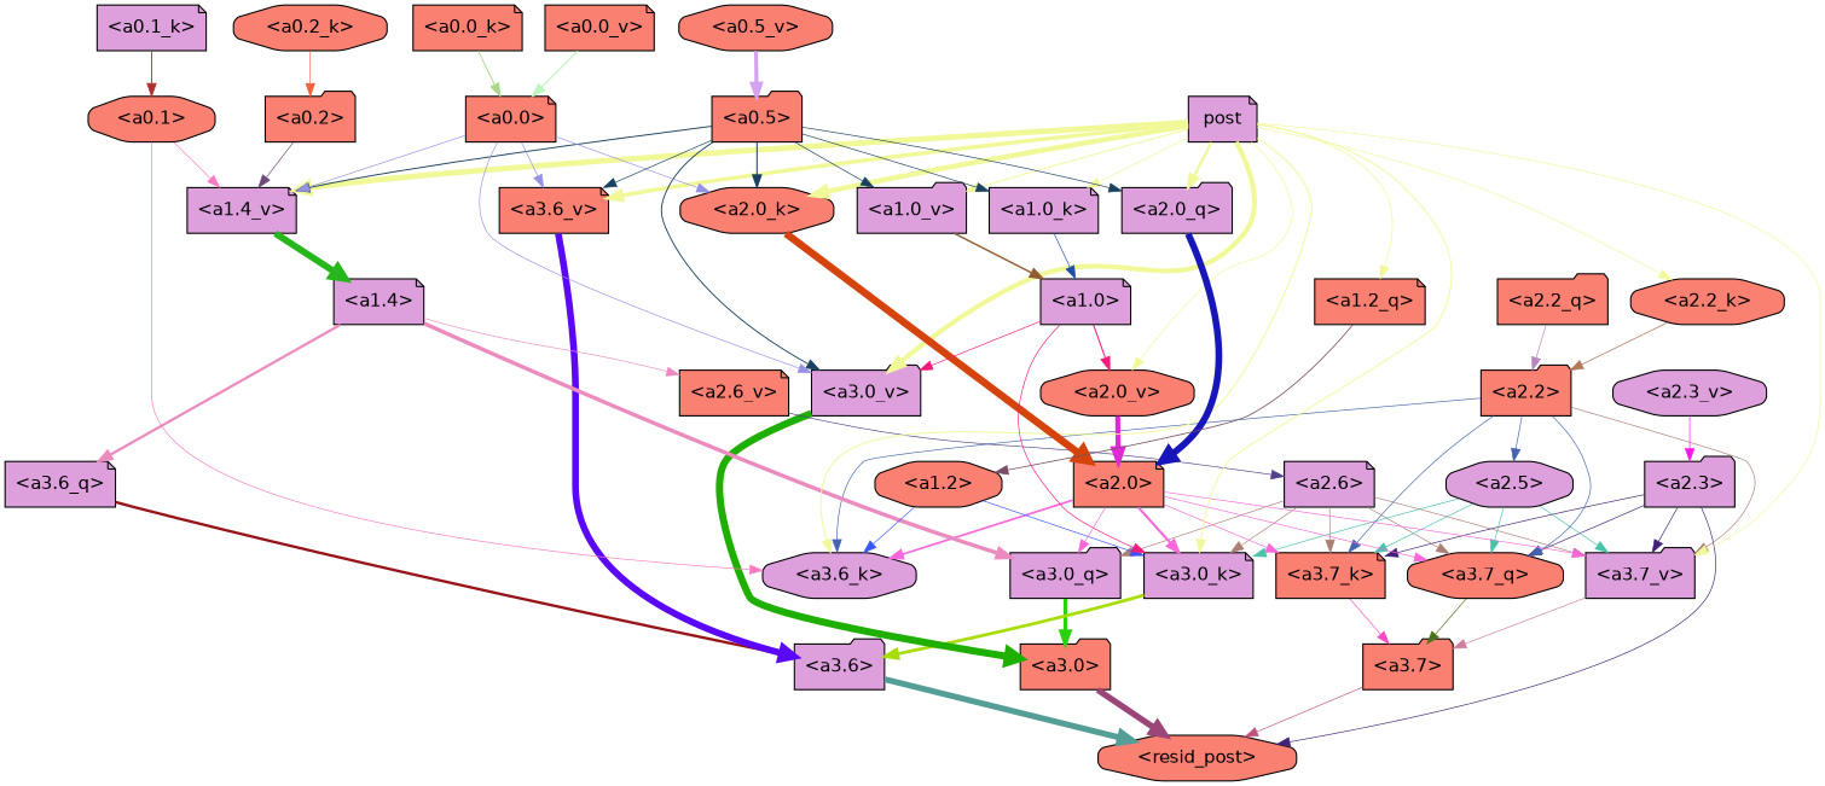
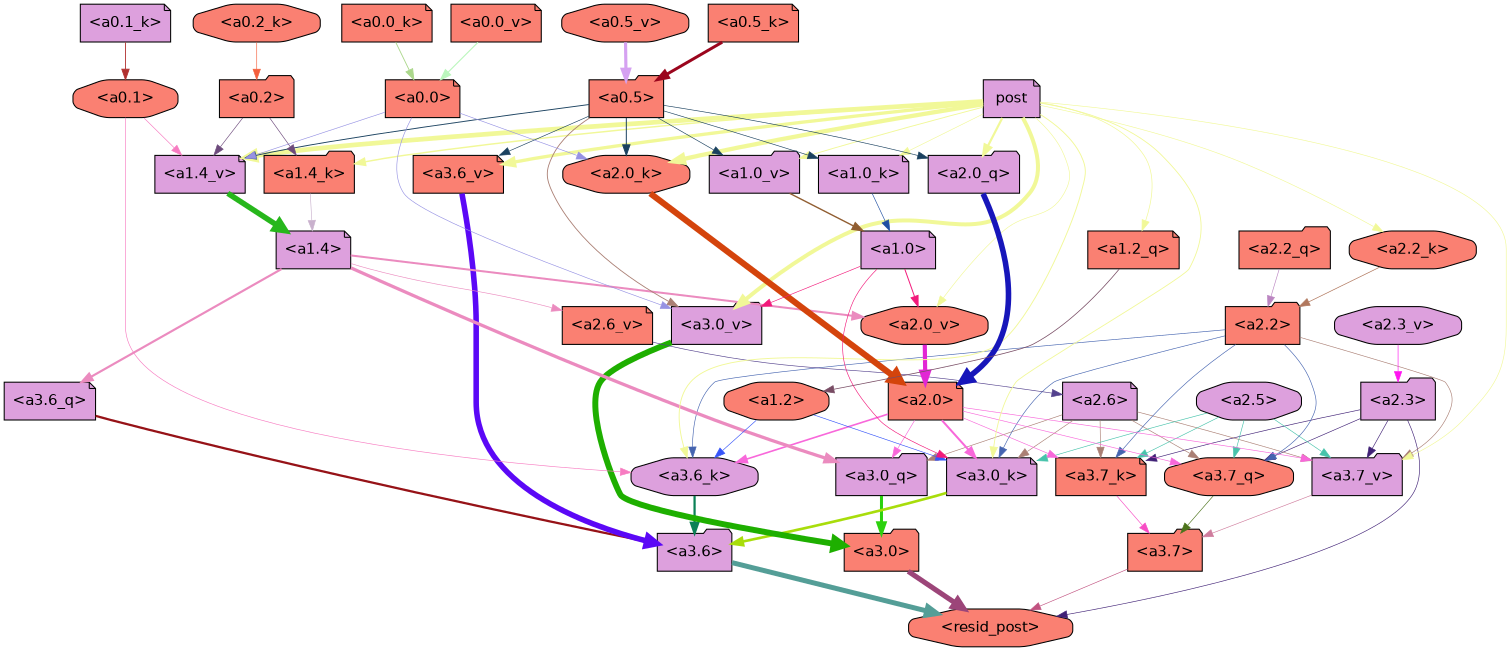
  strict digraph {
    splines=true
    node [color=black fillcolor=salmon fontname=Helvetica shape=note style="filled, rounded"]
    edge [color="#f1f898" penwidth=0.6]
    "<a3.7>" [shape=folder]
    "<resid_post>" [shape=octagon]
    "<a3.6>" [fillcolor=plum shape=folder]
    "<a3.0>" [shape=folder]
    "<a2.3>" [fillcolor=plum shape=folder]
    "<a3.7_q>" [shape=octagon]
    "<a3.7_k>"
    "<a3.7_v>" [fillcolor=plum shape=folder]
    "<a3.6_q>" [fillcolor=plum]
    "<a3.0_q>" [fillcolor=plum shape=folder]
    "<a3.6_k>" [fillcolor=plum shape=octagon]
    "<a3.0_k>" [fillcolor=plum]
    "<a3.6_v>"
    "<a3.0_v>" [fillcolor=plum shape=folder]
    "<a2.6>" [fillcolor=plum]
    "<a2.5>" [fillcolor=plum shape=octagon]
    "<a2.2>" [shape=folder]
    "<a2.0>"
    "<a1.4>" [fillcolor=plum]
    "<a2.6_v>"
    "<a2.0_v>" [shape=octagon]
    "<a1.2>" [shape=octagon]
    "<a0.1>" [shape=octagon]
    "<a1.4_v>" [fillcolor=plum]
    n25 [fillcolor=plum label=post]
    "<a2.0_q>" [fillcolor=plum shape=folder]
    "<a2.2_k>" [shape=octagon]
    "<a2.0_k>" [shape=octagon]
    "<a1.2_q>"
+   "<a1.4_k>" [shape=folder]
    "<a1.0_k>" [fillcolor=plum]
    "<a1.0_v>" [fillcolor=plum shape=folder]
    "<a1.0>" [fillcolor=plum]
    "<a0.5>" [shape=folder]
    "<a0.0>"
    "<a2.2_q>" [shape=folder]
    "<a2.3_v>" [fillcolor=plum shape=octagon]
    "<a0.2>" [shape=folder]
+   "<a0.5_k>"
    "<a0.2_k>" [shape=octagon]
    "<a0.1_k>" [fillcolor=plum]
    "<a0.0_k>"
    "<a0.5_v>" [shape=octagon]
    "<a0.0_v>"
    "<a3.7>" -> "<resid_post>" [color="#c15280"]
    "<a3.6>" -> "<resid_post>" [color="#549e97" penwidth=4.751592040061951]
    "<a3.0>" -> "<resid_post>" [color="#9c4579" penwidth=4.904066681861877]
    "<a2.3>" -> "<resid_post>" [color="#402176"]
    "<a2.3>" -> "<a3.7_q>" [color="#402176"]
    "<a2.3>" -> "<a3.7_k>" [color="#402176" penwidth=0.6069068089127541]
    "<a2.3>" -> "<a3.7_v>" [color="#402176"]
    "<a3.7_q>" -> "<a3.7>" [color="#4c731b"]
    "<a3.7_k>" -> "<a3.7>" [color="#f74cc4"]
    "<a3.7_v>" -> "<a3.7>" [color="#cf7c9d"]
    "<a3.6_q>" -> "<a3.6>" [color="#961217" penwidth=2.160832464694977]
    "<a3.0_q>" -> "<a3.0>" [color="#2cd10e" penwidth=2.870753765106201]
+   "<a3.6_k>" -> "<a3.6>" [color="#0b8157" penwidth=2.13908451795578]
    "<a3.0_k>" -> "<a3.6>" [color="#a8dd0b" penwidth=2.520303964614868]
    "<a3.6_v>" -> "<a3.6>" [color="#5b08f6" penwidth=5.297133803367615]
    "<a3.0_v>" -> "<a3.0>" [color="#1eaf00" penwidth=5.680712580680847]
    "<a2.6>" -> "<a3.7_q>" [color="#aa7f74"]
    "<a2.6>" -> "<a3.7_k>" [color="#aa7f74"]
    "<a2.6>" -> "<a3.7_v>" [color="#aa7f74"]
    "<a2.6>" -> "<a3.0_q>" [color="#aa7f74"]
    "<a2.6>" -> "<a3.0_k>" [color="#aa7f74"]
    "<a2.5>" -> "<a3.7_q>" [color="#47c3ab"]
    "<a2.5>" -> "<a3.7_k>" [color="#47c3ab"]
    "<a2.5>" -> "<a3.7_v>" [color="#47c3ab"]
    "<a2.5>" -> "<a3.0_k>" [color="#47c3ab"]
    "<a2.2>" -> "<a3.7_q>" [color="#4564b0"]
    "<a2.2>" -> "<a3.7_k>" [color="#4564b0"]
    "<a2.2>" -> "<a3.7_v>" [color="#aa7f74"]
    "<a2.2>" -> "<a3.6_k>" [color="#4564b0"]
-   "<a2.2>" -> "<a2.5>" [color="#4564b0"]
+   "<a2.2>" -> "<a3.0_k>" [color="#4564b0"]
    "<a2.0>" -> "<a3.7_q>" [color="#f868da"]
    "<a2.0>" -> "<a3.7_k>" [color="#f868da"]
    "<a2.0>" -> "<a3.7_v>" [color="#f868da"]
    "<a2.0>" -> "<a3.0_q>" [color="#f868da"]
    "<a2.0>" -> "<a3.6_k>" [color="#f868da" penwidth=1.564806342124939]
    "<a2.0>" -> "<a3.0_k>" [color="#f868da" penwidth=1.9353990852832794]
    "<a1.4>" -> "<a3.6_q>" [color="#eb8bbf" penwidth=2.0727532356977463]
    "<a1.4>" -> "<a3.0_q>" [color="#eb8bbf" penwidth=3.1279823780059814]
    "<a1.4>" -> "<a2.6_v>" [color="#eb8bbf"]
+   "<a1.4>" -> "<a2.0_v>" [color="#eb8bbf" penwidth=1.9170897603034973]
    "<a2.6_v>" -> "<a2.6>" [color="#53418d"]
    "<a2.0_v>" -> "<a2.0>" [color="#e227d4" penwidth=3.9621697664260864]
    "<a1.2>" -> "<a3.6_k>" [color="#3755f9"]
    "<a1.2>" -> "<a3.0_k>" [color="#3755f9"]
    "<a0.1>" -> "<a3.6_k>" [color="#f77bc1"]
    "<a0.1>" -> "<a1.4_v>" [color="#f77bc1" penwidth=0.6202214732766151]
    "<a1.4_v>" -> "<a1.4>" [color="#27b71c" penwidth=5.280138969421387]
    n25 -> "<a3.7_v>"
    n25 -> "<a3.6_k>" [penwidth=0.8915999233722687]
    n25 -> "<a3.0_k>" [penwidth=0.832088902592659]
    n25 -> "<a3.6_v>" [penwidth=3.1840110421180725]
    n25 -> "<a3.0_v>" [penwidth=3.8132747188210487]
    n25 -> "<a2.0_v>"
    n25 -> "<a1.4_v>" [penwidth=4.4888065457344055]
    n25 -> "<a2.0_q>" [penwidth=2.084651827812195]
    n25 -> "<a2.2_k>"
    n25 -> "<a2.0_k>" [penwidth=4.084526404738426]
    n25 -> "<a1.2_q>" [penwidth=0.6670737266540527]
+   n25 -> "<a1.4_k>" [penwidth=1.3912410736083984]
    n25 -> "<a1.0_k>"
    n25 -> "<a1.0_v>" [penwidth=0.8796700537204742]
    "<a2.0_q>" -> "<a2.0>" [color="#1716ba" penwidth=5.29856276512146]
    "<a2.2_k>" -> "<a2.2>" [color="#b1785e" penwidth=0.6722683310508728]
    "<a2.0_k>" -> "<a2.0>" [color="#d4440c" penwidth=5.859246134757996]
    "<a1.2_q>" -> "<a1.2>" [color="#784c64" penwidth=0.7185482024215162]
+   "<a1.4_k>" -> "<a1.4>" [color="#c9b1cd"]
    "<a1.0_k>" -> "<a1.0>" [color="#1f4fa2"]
    "<a1.0_v>" -> "<a1.0>" [color="#905d31" penwidth=1.318962275981903]
    "<a1.0>" -> "<a3.0_k>" [color="#f21a7b"]
    "<a1.0>" -> "<a3.0_v>" [color="#f21a7b"]
    "<a1.0>" -> "<a2.0_v>" [color="#f21a7b" penwidth=0.9450988052412868]
    "<a0.5>" -> "<a3.6_v>" [color="#1a415f"]
-   "<a0.5>" -> "<a3.0_v>" [color="#1a415f" penwidth=0.8331108838319778]
+   "<a0.5>" -> "<a3.0_v>" [color="#aa7f74" penwidth=0.8331108838319778]
    "<a0.5>" -> "<a1.4_v>" [color="#1a415f" penwidth=0.8757842034101486]
    "<a0.5>" -> "<a2.0_q>" [color="#1a415f"]
    "<a0.5>" -> "<a2.0_k>" [color="#1a415f" penwidth=0.9412797391414642]
    "<a0.5>" -> "<a1.0_k>" [color="#1a415f"]
    "<a0.5>" -> "<a1.0_v>" [color="#1a415f"]
-   "<a0.0>" -> "<a3.6_v>" [color="#9692e3"]
    "<a0.0>" -> "<a3.0_v>" [color="#9692e3"]
    "<a0.0>" -> "<a1.4_v>" [color="#9692e3"]
    "<a0.0>" -> "<a2.0_k>" [color="#9692e3"]
    "<a2.2_q>" -> "<a2.2>" [color="#bb85c1"]
    "<a2.3_v>" -> "<a2.3>" [color="#ff15f0"]
    "<a0.2>" -> "<a1.4_v>" [color="#6d4a7c"]
+   "<a0.2>" -> "<a1.4_k>" [color="#6d4a7c"]
+   "<a0.5_k>" -> "<a0.5>" [color="#9b051d" penwidth=2.847884178161621]
    "<a0.2_k>" -> "<a0.2>" [color="#f45f3c"]
    "<a0.1_k>" -> "<a0.1>" [color="#b1302f" penwidth=0.8383780717849731]
    "<a0.0_k>" -> "<a0.0>" [color="#abd78b" penwidth=0.8456957042217255]
    "<a0.5_v>" -> "<a0.5>" [color="#d5a1f1" penwidth=3.0173392295837402]
    "<a0.0_v>" -> "<a0.0>" [color="#bbf6bd" penwidth=1.0739268958568573]
  }
